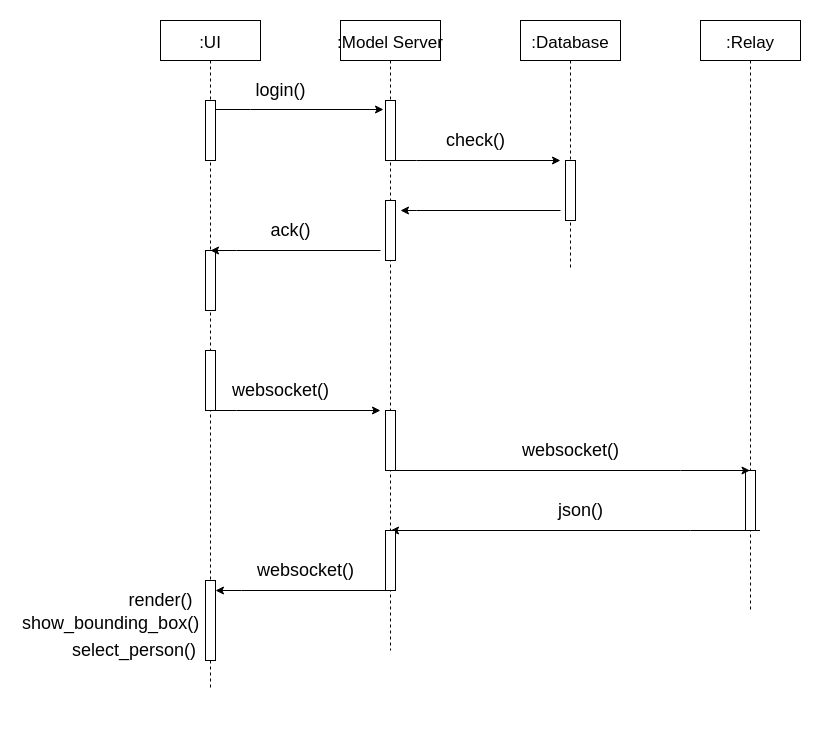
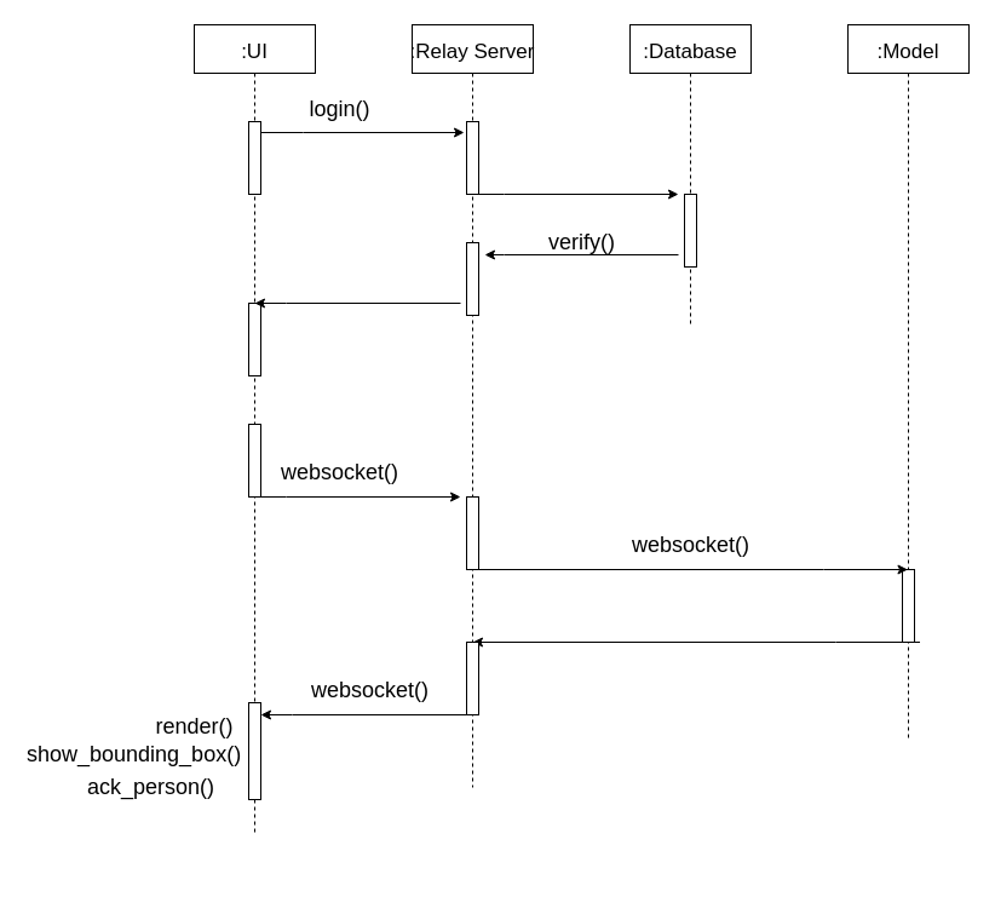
  <mxCell id="0" />
  <mxCell id="1" parent="0" />
  <mxCell id="2" value=":UI" style="shape=umlLifeline;perimeter=lifelinePerimeter;container=1;collapsible=0;recursiveResize=0;rounded=0;shadow=0;strokeWidth=1;fontSize=17;" parent="1" vertex="1"><mxGeometry x="160" y="20" width="100" height="670" as="geometry" /></mxCell>
  <mxCell id="3" value="" style="points=[];perimeter=orthogonalPerimeter;rounded=0;shadow=0;strokeWidth=1;fontSize=17;" parent="2" vertex="1"><mxGeometry x="45" y="80" width="10" height="60" as="geometry" /></mxCell>
  <mxCell id="4" value="" style="points=[];perimeter=orthogonalPerimeter;rounded=0;shadow=0;strokeWidth=1;fontSize=17;" vertex="1" parent="2"><mxGeometry x="45" y="230" width="10" height="60" as="geometry" /></mxCell>
  <mxCell id="5" value="" style="points=[];perimeter=orthogonalPerimeter;rounded=0;shadow=0;strokeWidth=1;fontSize=17;" vertex="1" parent="2"><mxGeometry x="45" y="330" width="10" height="60" as="geometry" /></mxCell>
  <mxCell id="6" value="" style="points=[];perimeter=orthogonalPerimeter;rounded=0;shadow=0;strokeWidth=1;fontSize=17;" vertex="1" parent="2"><mxGeometry x="45" y="560" width="10" height="80" as="geometry" /></mxCell>
- <mxCell id="7" value=":Model Server" style="shape=umlLifeline;perimeter=lifelinePerimeter;container=1;collapsible=0;recursiveResize=0;rounded=0;shadow=0;strokeWidth=1;fontSize=17;" parent="1" vertex="1"><mxGeometry x="340" y="20" width="100" height="630" as="geometry" /></mxCell>
+ <mxCell id="7" value=":Relay Server" style="shape=umlLifeline;perimeter=lifelinePerimeter;container=1;collapsible=0;recursiveResize=0;rounded=0;shadow=0;strokeWidth=1;fontSize=17;" parent="1" vertex="1"><mxGeometry x="340" y="20" width="100" height="630" as="geometry" /></mxCell>
  <mxCell id="8" value="" style="points=[];perimeter=orthogonalPerimeter;rounded=0;shadow=0;strokeWidth=1;fontSize=17;" parent="7" vertex="1"><mxGeometry x="45" y="80" width="10" height="60" as="geometry" /></mxCell>
  <mxCell id="9" value="" style="points=[];perimeter=orthogonalPerimeter;rounded=0;shadow=0;strokeWidth=1;fontSize=17;" vertex="1" parent="7"><mxGeometry x="45" y="180" width="10" height="60" as="geometry" /></mxCell>
  <mxCell id="10" value="" style="points=[];perimeter=orthogonalPerimeter;rounded=0;shadow=0;strokeWidth=1;fontSize=17;" vertex="1" parent="7"><mxGeometry x="45" y="390" width="10" height="60" as="geometry" /></mxCell>
  <mxCell id="11" value=":Database" style="shape=umlLifeline;perimeter=lifelinePerimeter;container=1;collapsible=0;recursiveResize=0;rounded=0;shadow=0;strokeWidth=1;fontSize=17;" vertex="1" parent="1"><mxGeometry x="520" y="20" width="100" height="250" as="geometry" /></mxCell>
  <mxCell id="12" value="" style="points=[];perimeter=orthogonalPerimeter;rounded=0;shadow=0;strokeWidth=1;fontSize=17;" vertex="1" parent="11"><mxGeometry x="45" y="140" width="10" height="60" as="geometry" /></mxCell>
- <mxCell id="13" value=":Relay" style="shape=umlLifeline;perimeter=lifelinePerimeter;container=1;collapsible=0;recursiveResize=0;rounded=0;shadow=0;strokeWidth=1;fontSize=17;" vertex="1" parent="1"><mxGeometry x="700" y="20" width="100" height="590" as="geometry" /></mxCell>
+ <mxCell id="13" value=":Model" style="shape=umlLifeline;perimeter=lifelinePerimeter;container=1;collapsible=0;recursiveResize=0;rounded=0;shadow=0;strokeWidth=1;fontSize=17;" vertex="1" parent="1"><mxGeometry x="700" y="20" width="100" height="590" as="geometry" /></mxCell>
  <mxCell id="14" value="" style="points=[];perimeter=orthogonalPerimeter;rounded=0;shadow=0;strokeWidth=1;fontSize=17;" vertex="1" parent="13"><mxGeometry x="45" y="450" width="10" height="60" as="geometry" /></mxCell>
  <mxCell id="15" value="" style="edgeStyle=orthogonalEdgeStyle;rounded=0;orthogonalLoop=1;jettySize=auto;html=1;fontSize=17;strokeWidth=1;" edge="1" parent="1" source="3"><mxGeometry relative="1" as="geometry"><mxPoint x="383" y="109" as="targetPoint" /><Array as="points"><mxPoint x="250" y="109" /><mxPoint x="250" y="109" /></Array></mxGeometry></mxCell>
  <mxCell id="16" value="" style="edgeStyle=orthogonalEdgeStyle;rounded=0;orthogonalLoop=1;jettySize=auto;html=1;fontSize=17;strokeWidth=1;" edge="1" parent="1"><mxGeometry relative="1" as="geometry"><mxPoint x="390" y="160" as="sourcePoint" /><mxPoint x="560" y="160" as="targetPoint" /><Array as="points"><mxPoint x="416" y="160" /><mxPoint x="416" y="160" /></Array></mxGeometry></mxCell>
  <mxCell id="17" value="" style="edgeStyle=orthogonalEdgeStyle;rounded=0;orthogonalLoop=1;jettySize=auto;html=1;fontSize=17;endArrow=none;endFill=0;startArrow=classic;startFill=1;strokeWidth=1;" edge="1" parent="1"><mxGeometry relative="1" as="geometry"><mxPoint x="400" y="210" as="sourcePoint" /><mxPoint x="560" y="210" as="targetPoint" /><Array as="points"><mxPoint x="416" y="210" /><mxPoint x="416" y="210" /></Array></mxGeometry></mxCell>
  <mxCell id="18" value="" style="edgeStyle=orthogonalEdgeStyle;rounded=0;orthogonalLoop=1;jettySize=auto;html=1;fontSize=17;endArrow=none;endFill=0;startArrow=classic;startFill=1;strokeWidth=1;" edge="1" parent="1"><mxGeometry relative="1" as="geometry"><mxPoint x="210" y="250" as="sourcePoint" /><mxPoint x="380" y="250" as="targetPoint" /><Array as="points"><mxPoint x="236" y="250" /><mxPoint x="236" y="250" /></Array></mxGeometry></mxCell>
  <mxCell id="19" value="" style="edgeStyle=orthogonalEdgeStyle;rounded=0;orthogonalLoop=1;jettySize=auto;html=1;fontSize=17;strokeWidth=1;" edge="1" parent="1"><mxGeometry relative="1" as="geometry"><mxPoint x="210" y="410" as="sourcePoint" /><mxPoint x="380" y="410" as="targetPoint" /><Array as="points"><mxPoint x="236" y="410" /><mxPoint x="236" y="410" /></Array></mxGeometry></mxCell>
  <mxCell id="20" value="" style="edgeStyle=orthogonalEdgeStyle;rounded=0;orthogonalLoop=1;jettySize=auto;html=1;fontSize=17;strokeWidth=1;" edge="1" parent="1" target="13"><mxGeometry relative="1" as="geometry"><mxPoint x="390" y="470" as="sourcePoint" /><mxPoint x="560" y="470" as="targetPoint" /><Array as="points"><mxPoint x="680" y="470" /><mxPoint x="680" y="470" /></Array></mxGeometry></mxCell>
  <mxCell id="21" value="" style="edgeStyle=orthogonalEdgeStyle;rounded=0;orthogonalLoop=1;jettySize=auto;html=1;fontSize=17;strokeWidth=1;endArrow=none;endFill=0;startArrow=classic;startFill=1;" edge="1" parent="1"><mxGeometry relative="1" as="geometry"><mxPoint x="390" y="530" as="sourcePoint" /><mxPoint x="759.5" y="530" as="targetPoint" /><Array as="points"><mxPoint x="690" y="530" /><mxPoint x="690" y="530" /></Array></mxGeometry></mxCell>
  <mxCell id="22" value="" style="points=[];perimeter=orthogonalPerimeter;rounded=0;shadow=0;strokeWidth=1;fontSize=17;" vertex="1" parent="1"><mxGeometry x="385" y="530" width="10" height="60" as="geometry" /></mxCell>
  <mxCell id="23" value="" style="edgeStyle=orthogonalEdgeStyle;rounded=0;orthogonalLoop=1;jettySize=auto;html=1;fontSize=17;endArrow=none;endFill=0;startArrow=classic;startFill=1;strokeWidth=1;" edge="1" parent="1"><mxGeometry relative="1" as="geometry"><mxPoint x="215" y="590" as="sourcePoint" /><mxPoint x="385" y="590" as="targetPoint" /><Array as="points"><mxPoint x="241" y="590" /><mxPoint x="241" y="590" /></Array></mxGeometry></mxCell>
  <mxCell id="24" value="" style="shape=image;html=1;verticalAlign=top;verticalLabelPosition=bottom;labelBackgroundColor=#ffffff;imageAspect=0;aspect=fixed;image=https://cdn1.iconfinder.com/data/icons/feather-2/24/x-circle-128.png;strokeWidth=1;fontSize=15;opacity=80;" vertex="1" parent="1"><mxGeometry x="188.5" y="690" width="43" height="43" as="geometry" /></mxCell>
  <mxCell id="25" value="" style="shape=image;html=1;verticalAlign=top;verticalLabelPosition=bottom;labelBackgroundColor=#ffffff;imageAspect=0;aspect=fixed;image=https://cdn1.iconfinder.com/data/icons/feather-2/24/x-circle-128.png;strokeWidth=1;fontSize=15;opacity=80;" vertex="1" parent="1"><mxGeometry x="728.5" y="610" width="43" height="43" as="geometry" /></mxCell>
  <mxCell id="26" value="" style="shape=image;html=1;verticalAlign=top;verticalLabelPosition=bottom;labelBackgroundColor=#ffffff;imageAspect=0;aspect=fixed;image=https://cdn1.iconfinder.com/data/icons/feather-2/24/x-circle-128.png;strokeWidth=1;fontSize=15;opacity=80;" vertex="1" parent="1"><mxGeometry x="548.5" y="270" width="43" height="43" as="geometry" /></mxCell>
  <mxCell id="27" value="" style="shape=image;html=1;verticalAlign=top;verticalLabelPosition=bottom;labelBackgroundColor=#ffffff;imageAspect=0;aspect=fixed;image=https://cdn1.iconfinder.com/data/icons/feather-2/24/x-circle-128.png;strokeWidth=1;fontSize=15;opacity=80;" vertex="1" parent="1"><mxGeometry x="368.5" y="650" width="43" height="43" as="geometry" /></mxCell>
  <mxCell id="28" value="&lt;font style=&quot;font-size: 18px&quot;&gt;login()&lt;/font&gt;" style="text;html=1;align=center;verticalAlign=middle;resizable=0;points=[];autosize=1;fontSize=15;" vertex="1" parent="1"><mxGeometry x="250" y="80" width="60" height="20" as="geometry" /></mxCell>
- <mxCell id="29" value="&lt;font style=&quot;font-size: 18px&quot;&gt;json()&lt;/font&gt;" style="text;html=1;align=center;verticalAlign=middle;resizable=0;points=[];autosize=1;fontSize=15;" vertex="1" parent="1"><mxGeometry x="550" y="500" width="60" height="20" as="geometry" /></mxCell>
  <mxCell id="30" value="&lt;font style=&quot;font-size: 18px&quot;&gt;websocket()&lt;/font&gt;" style="text;html=1;align=center;verticalAlign=middle;resizable=0;points=[];autosize=1;fontSize=15;" vertex="1" parent="1"><mxGeometry x="225" y="380" width="110" height="20" as="geometry" /></mxCell>
- <mxCell id="31" value="&lt;font style=&quot;font-size: 18px&quot;&gt;ack()&lt;/font&gt;" style="text;html=1;align=center;verticalAlign=middle;resizable=0;points=[];autosize=1;fontSize=15;" vertex="1" parent="1"><mxGeometry x="260" y="220" width="60" height="20" as="geometry" /></mxCell>
- <mxCell id="33" value="&lt;font style=&quot;font-size: 18px&quot;&gt;select_person()&lt;/font&gt;" style="text;html=1;align=left;verticalAlign=middle;resizable=0;points=[];autosize=1;fontSize=15;" vertex="1" parent="1"><mxGeometry x="70" y="640" width="140" height="20" as="geometry" /></mxCell>
+ <mxCell id="32" value="&lt;font style=&quot;font-size: 18px&quot;&gt;verify()&lt;/font&gt;" style="text;html=1;align=center;verticalAlign=middle;resizable=0;points=[];autosize=1;fontSize=15;" vertex="1" parent="1"><mxGeometry x="445" y="190" width="70" height="20" as="geometry" /></mxCell>
+ <mxCell id="33" value="&lt;font style=&quot;font-size: 18px&quot;&gt;ack_person()&lt;/font&gt;" style="text;html=1;align=left;verticalAlign=middle;resizable=0;points=[];autosize=1;fontSize=15;" vertex="1" parent="1"><mxGeometry x="70" y="640" width="140" height="20" as="geometry" /></mxCell>
  <mxCell id="34" value="&lt;font style=&quot;font-size: 18px&quot;&gt;show_bounding_box()&lt;/font&gt;" style="text;html=1;align=left;verticalAlign=middle;resizable=0;points=[];autosize=1;fontSize=15;" vertex="1" parent="1"><mxGeometry x="20" y="613" width="190" height="20" as="geometry" /></mxCell>
  <mxCell id="35" value="&lt;font style=&quot;font-size: 18px&quot;&gt;render()&lt;/font&gt;" style="text;html=1;align=center;verticalAlign=middle;resizable=0;points=[];autosize=1;fontSize=15;" vertex="1" parent="1"><mxGeometry x="120" y="590" width="80" height="20" as="geometry" /></mxCell>
- <mxCell id="36" value="&lt;font style=&quot;font-size: 18px&quot;&gt;check()&lt;/font&gt;" style="text;html=1;align=center;verticalAlign=middle;resizable=0;points=[];autosize=1;fontSize=15;" vertex="1" parent="1"><mxGeometry x="440" y="130" width="70" height="20" as="geometry" /></mxCell>
  <mxCell id="37" value="&lt;font style=&quot;font-size: 18px&quot;&gt;websocket()&lt;/font&gt;" style="text;html=1;align=center;verticalAlign=middle;resizable=0;points=[];autosize=1;fontSize=15;" vertex="1" parent="1"><mxGeometry x="515" y="440" width="110" height="20" as="geometry" /></mxCell>
  <mxCell id="38" value="&lt;font style=&quot;font-size: 18px&quot;&gt;websocket()&lt;/font&gt;" style="text;html=1;align=center;verticalAlign=middle;resizable=0;points=[];autosize=1;fontSize=15;" vertex="1" parent="1"><mxGeometry x="250" y="560" width="110" height="20" as="geometry" /></mxCell>
